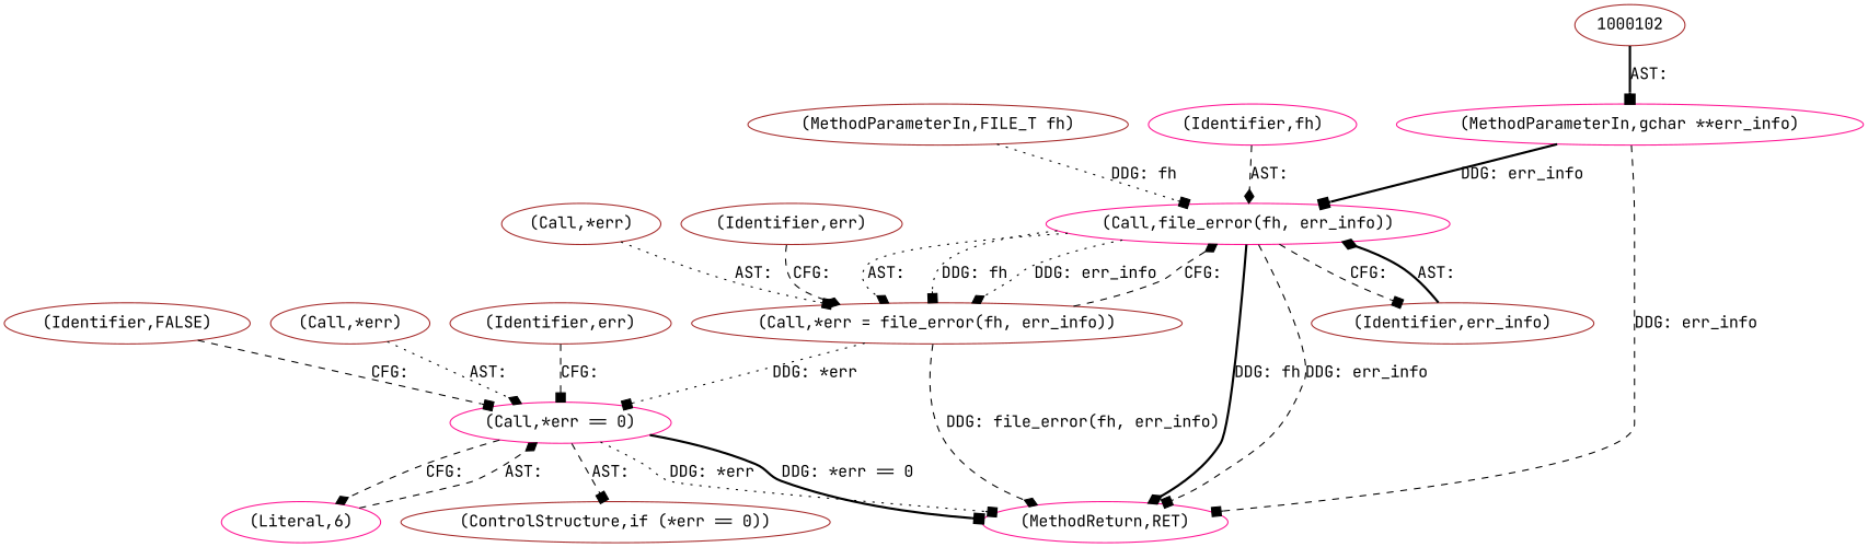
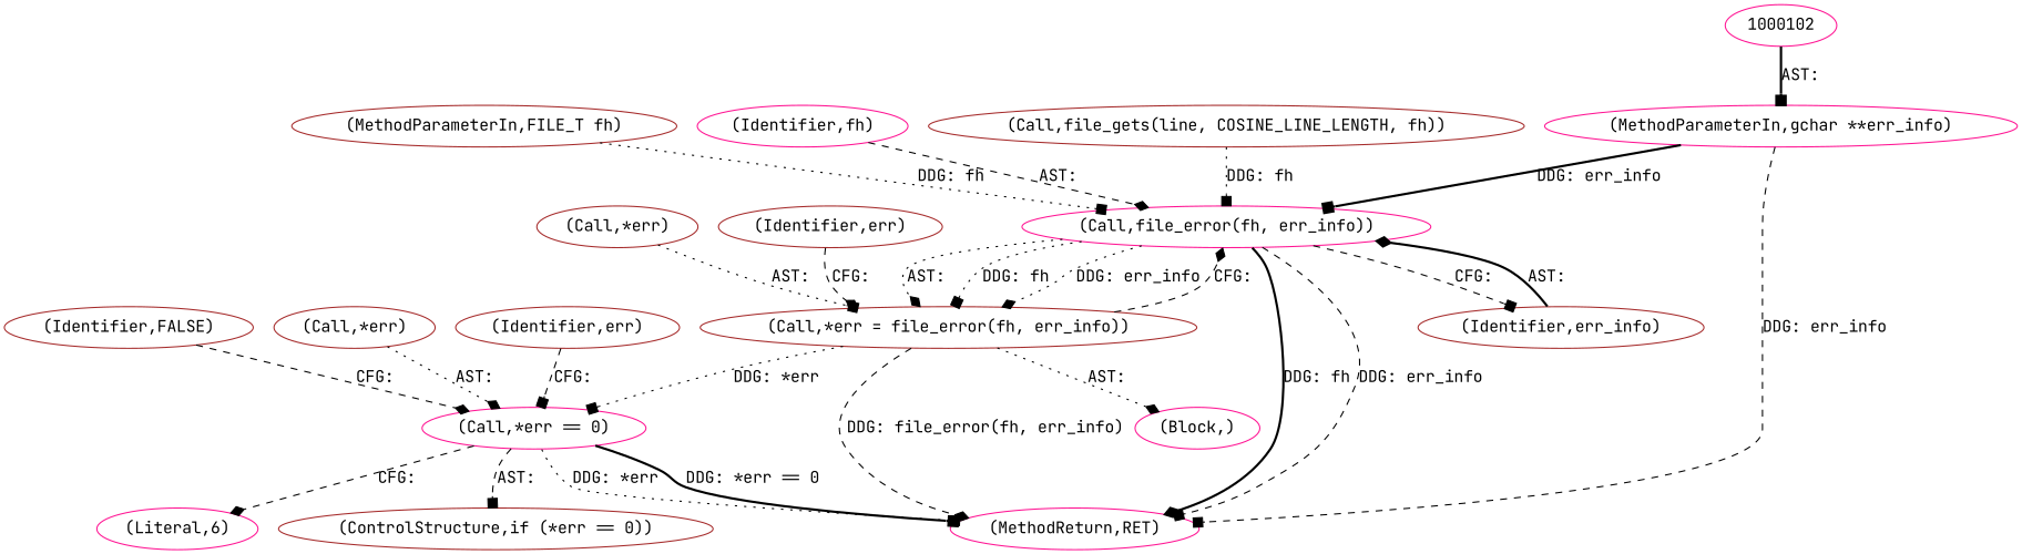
  digraph {
    fontname="JetBrains Mono"
    node [color=brown fontname="JetBrains Mono"]
    edge [arrowhead=box fontname="JetBrains Mono" style=dashed]
    n1 [color=deeppink label="(MethodParameterIn,gchar **err_info)"]
    n2 [color=deeppink label="(Call,file_error(fh, err_info))"]
    n3 [color=deeppink label="(MethodReturn,RET)"]
    n4 [label="(Call,*err = file_error(fh, err_info))"]
    n5 [label="(Identifier,err_info)"]
-   1000102
+   1000102 [color=deeppink]
    n7 [color=deeppink label="(Call,*err == 0)"]
+   n8 [color=deeppink label="(Block,)"]
    n9 [color=deeppink label="(Literal,6)"]
    n10 [label="(ControlStructure,if (*err == 0))"]
    n11 [label="(Identifier,FALSE)"]
    n12 [label="(Call,*err)"]
    n13 [label="(MethodParameterIn,FILE_T fh)"]
    n14 [color=deeppink label="(Identifier,fh)"]
    n15 [label="(Identifier,err)"]
+   n16 [label="(Call,file_gets(line, COSINE_LINE_LENGTH, fh))"]
    n17 [label="(Call,*err)"]
    n18 [label="(Identifier,err)"]
    n1 -> n2 [label="DDG: err_info" style=bold]
    n1 -> n3 [label="DDG: err_info"]
    n2 -> n3 [arrowhead=diamond label="DDG: fh" style=bold]
    n2 -> n3 [label="DDG: err_info"]
    n2 -> n4 [arrowhead=diamond label="AST: " style=dotted]
    n2 -> n4 [label="DDG: fh" style=dotted]
    n2 -> n4 [arrowhead=diamond label="DDG: err_info" style=dotted]
    n2 -> n5 [label="CFG: "]
    n4 -> n2 [arrowhead=diamond label="CFG: "]
    n4 -> n3 [arrowhead=diamond label="DDG: file_error(fh, err_info)"]
    n4 -> n7 [label="DDG: *err" style=dotted]
+   n4 -> n8 [arrowhead=diamond label="AST: " style=dotted]
    n5 -> n2 [arrowhead=diamond label="AST: " style=bold]
    1000102 -> n1 [label="AST: " style=bold]
    n7 -> n3 [label="DDG: *err" style=dotted]
    n7 -> n3 [label="DDG: *err == 0" style=bold]
    n7 -> n9 [arrowhead=diamond label="CFG: "]
    n7 -> n10 [label="AST: "]
-   n9 -> n7 [arrowhead=diamond label="AST: "]
-   n11 -> n7 [label="CFG: "]
+   n11 -> n7 [arrowhead=diamond label="CFG: "]
    n12 -> n7 [arrowhead=diamond label="AST: " style=dotted]
    n13 -> n2 [label="DDG: fh" style=dotted]
    n14 -> n2 [arrowhead=diamond label="AST: "]
    n15 -> n7 [label="CFG: "]
+   n16 -> n2 [label="DDG: fh" style=dotted]
    n17 -> n4 [label="AST: " style=dotted]
    n18 -> n4 [arrowhead=diamond label="CFG: "]
  }
